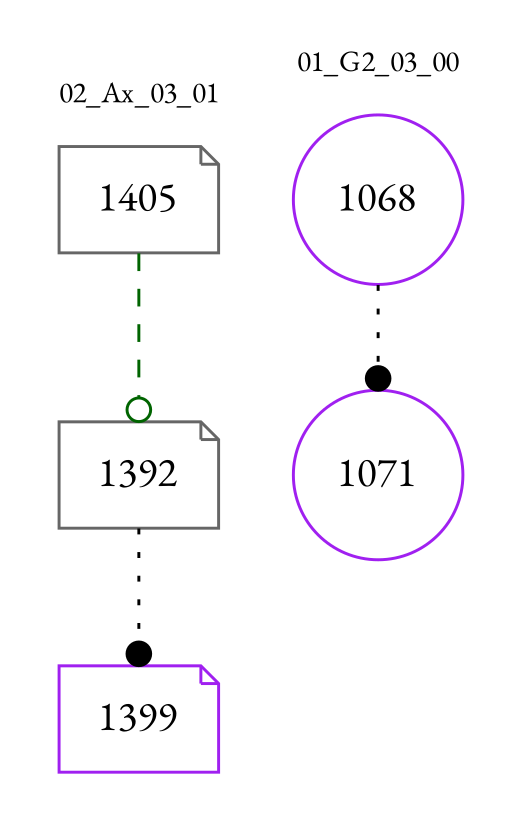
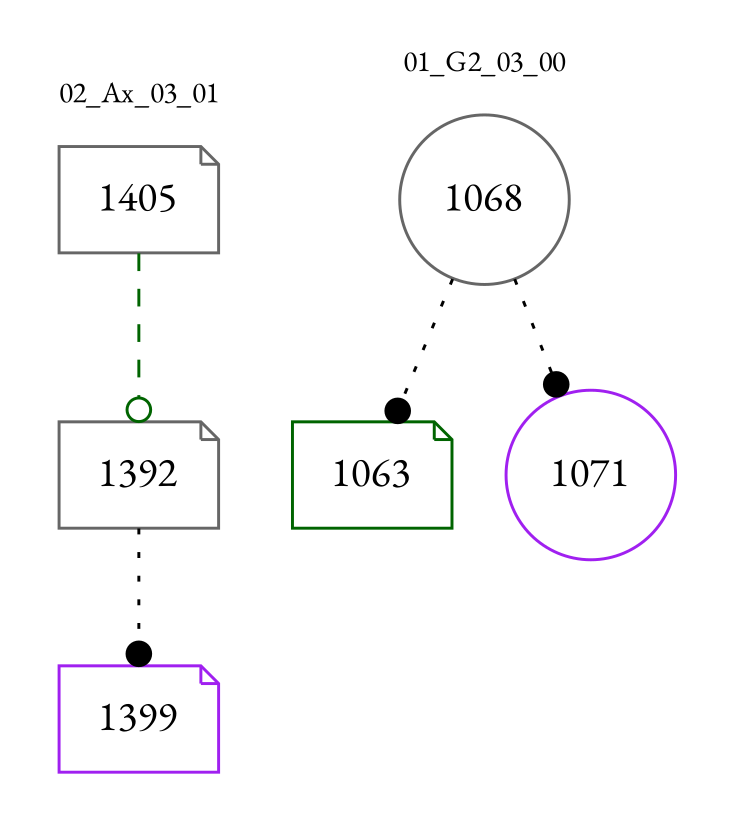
  digraph {
    fontname="EB Garamond"
    node [color=gray40 fontname="EB Garamond" shape=note]
    edge [arrowhead=dot color=black fontname="EB Garamond" style=dotted]
    n1 [label=1392]
    n2 [color=purple label=1399]
    n3 [label=1405]
-   n4 [color=purple label=1068 shape=circle]
+   n4 [label=1068 shape=circle]
+   n5 [color=darkgreen label=1063]
    n6 [color=purple label=1071 shape=circle]
    subgraph cluster_1 {
      color=white
      fontsize=10
      label="02_Ax_03_01"
      n1
      n2
      n3
    }
    subgraph cluster_2 {
      color=white
      fontsize=10
      label="01_G2_03_00"
      n4
+     n5
      n6
    }
    n1 -> n2
    n3 -> n1 [arrowhead=odot color=darkgreen style=dashed]
+   n4 -> n5
    n4 -> n6
  }
